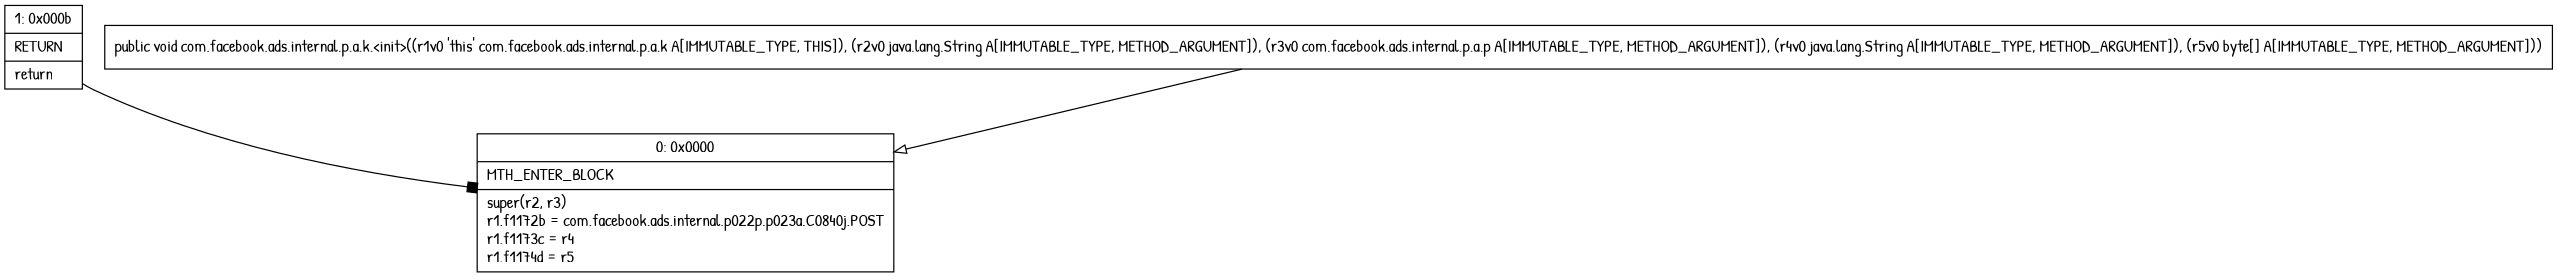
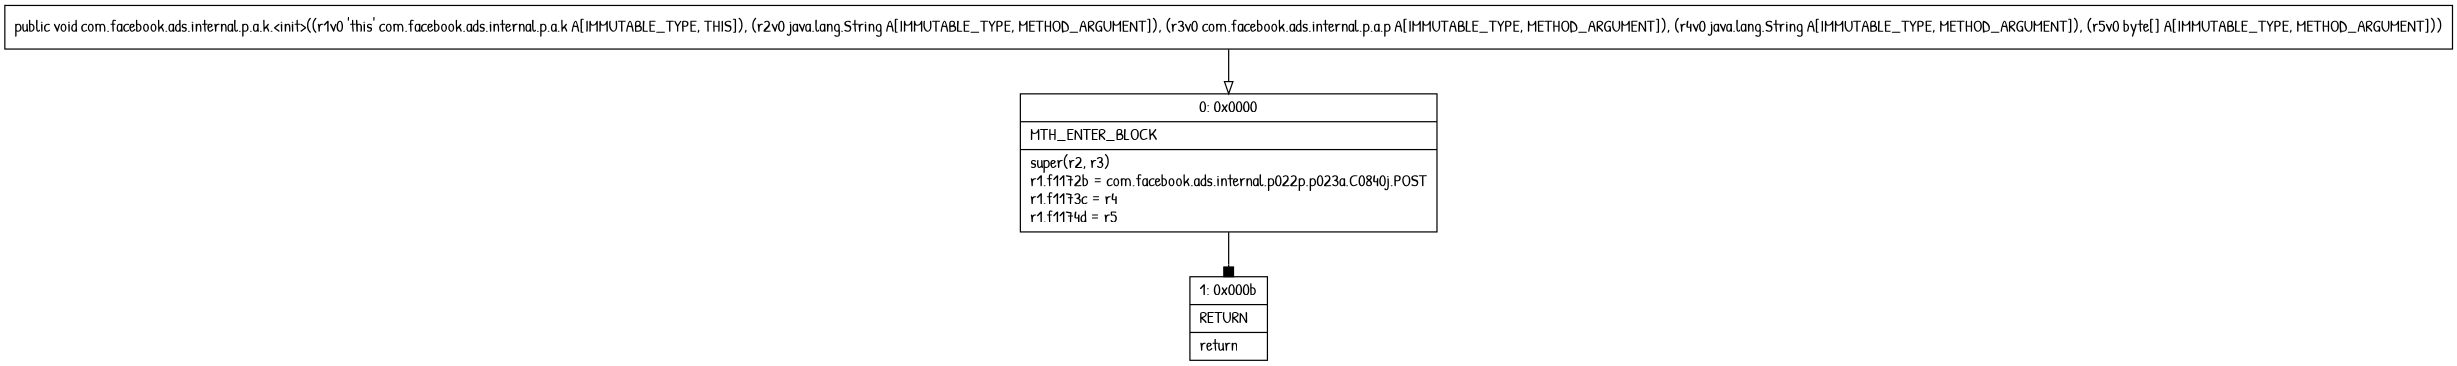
  digraph {
    fontname="Patrick Hand"
    node [shape=record fontname="Patrick Hand"]
    edge [style=solid fontname="Patrick Hand"]
    n1 [label="{0\:\ 0x0000|MTH_ENTER_BLOCK\l|super(r2, r3)\lr1.f1172b = com.facebook.ads.internal.p022p.p023a.C0840j.POST\lr1.f1173c = r4\lr1.f1174d = r5\l}"]
    n2 [label="{1\:\ 0x000b|RETURN\l|return\l}"]
    n3 [label="{public void com.facebook.ads.internal.p.a.k.\<init\>((r1v0 'this' com.facebook.ads.internal.p.a.k A[IMMUTABLE_TYPE, THIS]), (r2v0 java.lang.String A[IMMUTABLE_TYPE, METHOD_ARGUMENT]), (r3v0 com.facebook.ads.internal.p.a.p A[IMMUTABLE_TYPE, METHOD_ARGUMENT]), (r4v0 java.lang.String A[IMMUTABLE_TYPE, METHOD_ARGUMENT]), (r5v0 byte[] A[IMMUTABLE_TYPE, METHOD_ARGUMENT])) }"]
-   n2 -> n1 [arrowhead=box]
+   n1 -> n2 [arrowhead=box]
    n3 -> n1 [arrowhead=onormal]
  }
